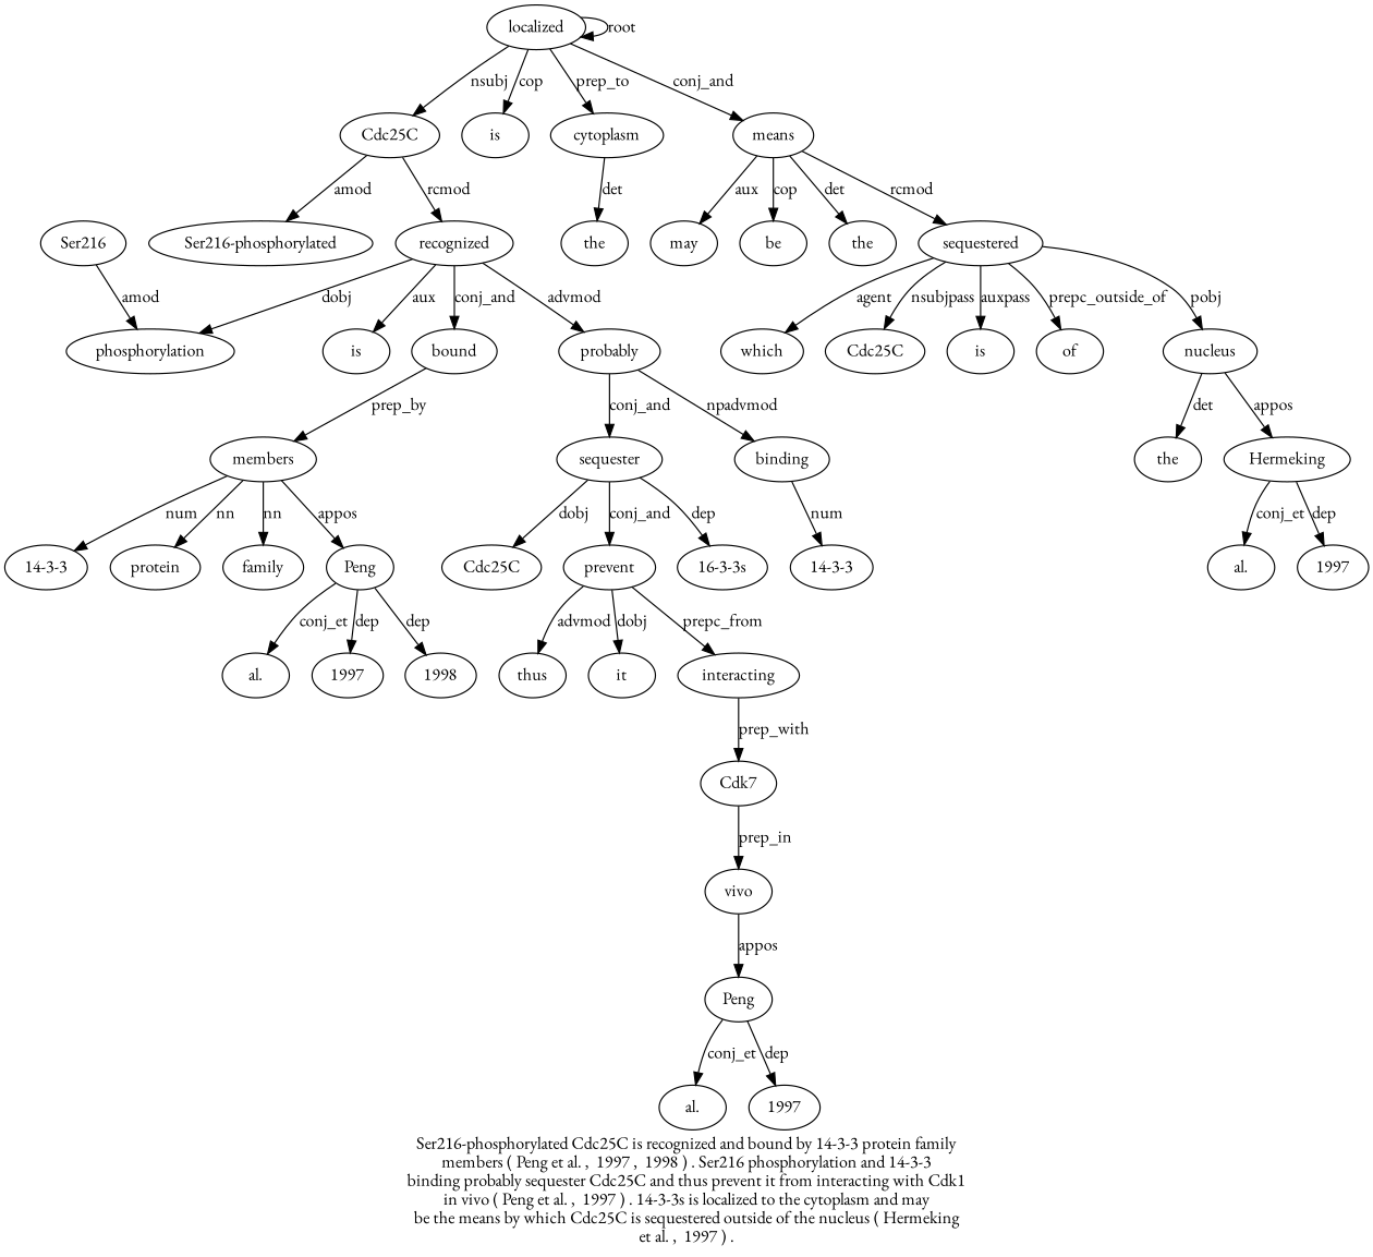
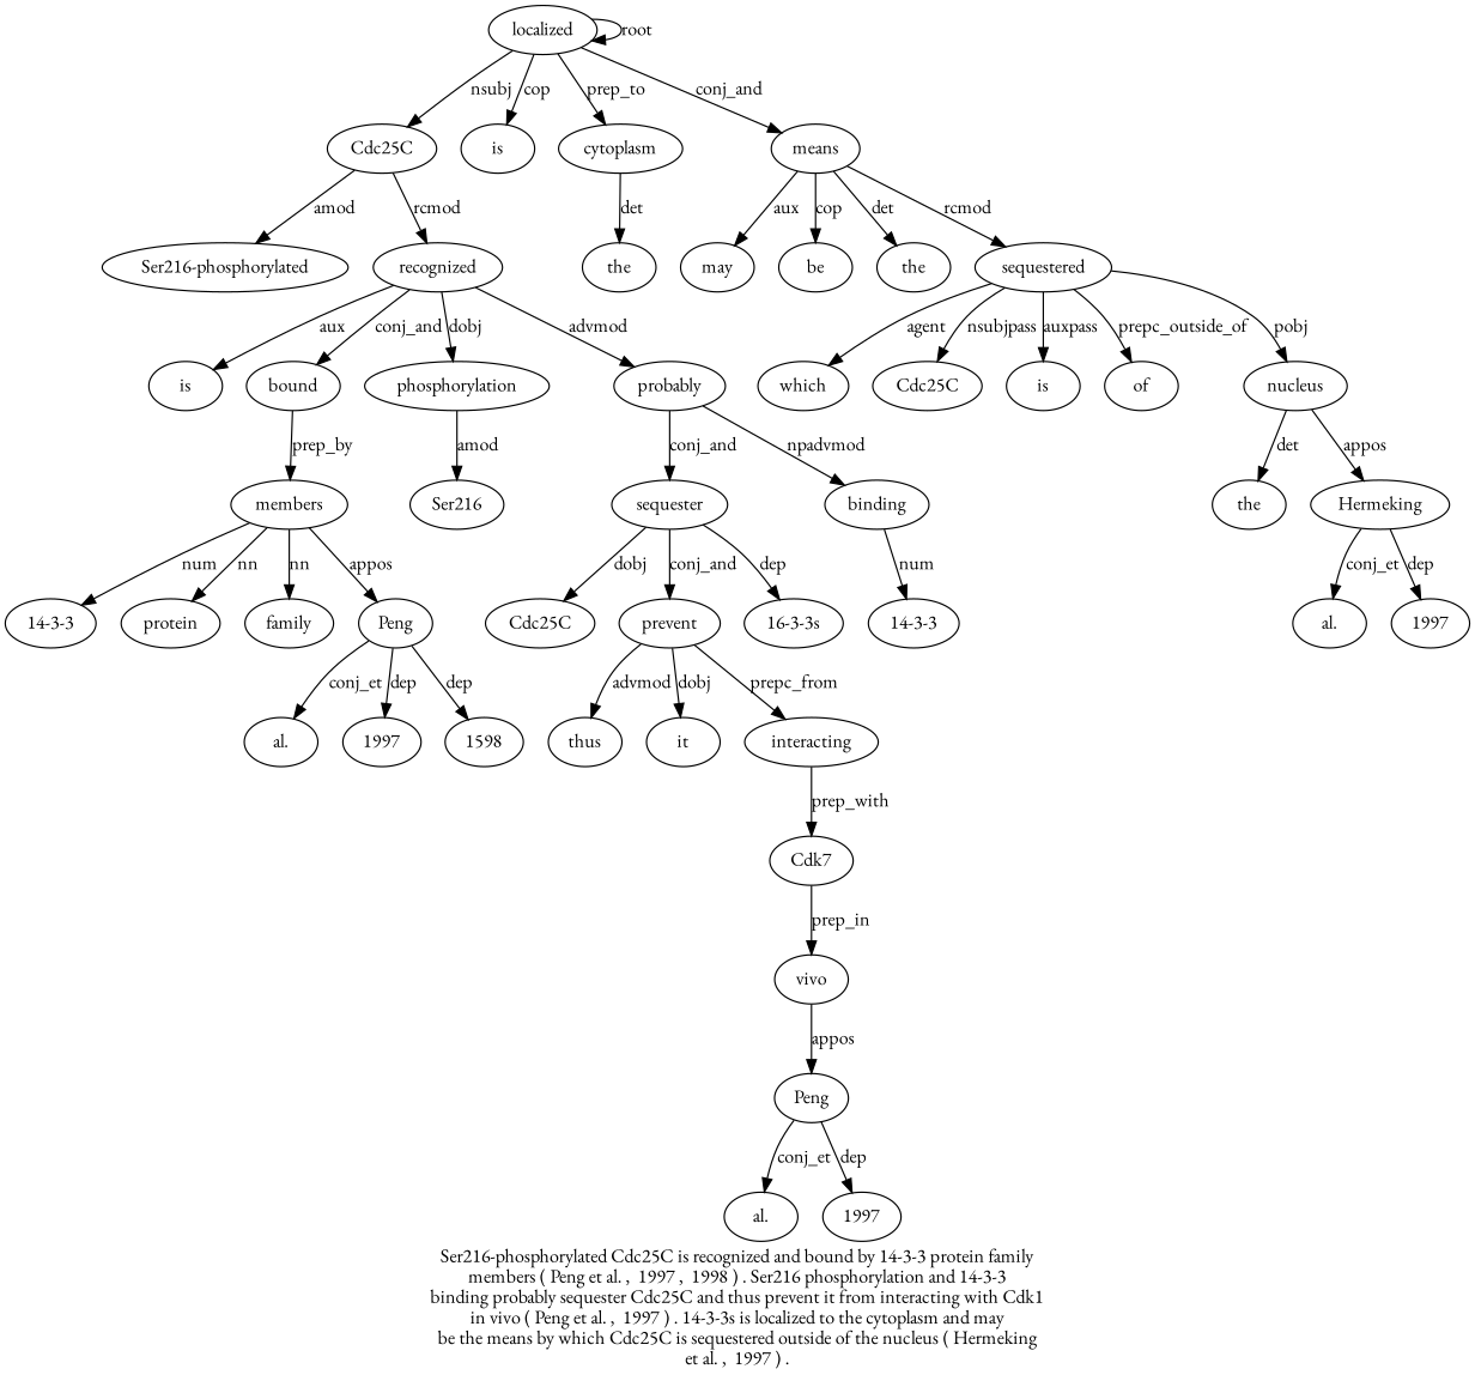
  digraph {
    fontname="EB Garamond"
    label="Ser216-phosphorylated Cdc25C is recognized and bound by 14-3-3 protein family\nmembers ( Peng et al. ,  1997 ,  1998 ) . Ser216 phosphorylation and 14-3-3\nbinding probably sequester Cdc25C and thus prevent it from interacting with Cdk1\nin vivo ( Peng et al. ,  1997 ) . 14-3-3s is localized to the cytoplasm and may\nbe the means by which Cdc25C is sequestered outside of the nucleus ( Hermeking\net al. ,  1997 ) ."
    node [fillcolor=white fontname="EB Garamond" style=filled]
    edge [fontname="EB Garamond"]
    n1 [label=Cdc25C]
    n2 [label="Ser216-phosphorylated"]
    n3 [label=recognized]
    n4 [label=is]
    n5 [label=bound]
    n6 [label=phosphorylation]
    n7 [label=probably]
    n8 [label=localized]
    n9 [label=is]
    n10 [label=cytoplasm]
    n11 [label=means]
    n12 [label=the]
    n13 [label=may]
    n14 [label=be]
    n15 [label=the]
    n16 [label=sequestered]
    n17 [label=members]
    n18 [label=Ser216]
    n19 [label=sequester]
    n20 [label=binding]
    n21 [label=Cdc25C]
    n22 [label=prevent]
    n23 [label="16-3-3s"]
    n24 [label="14-3-3"]
    n25 [label=protein]
    n26 [label=family]
    n27 [label=Peng]
    n28 [label="al."]
    n29 [label=1997]
-   n30 [label=1998]
+   n30 [label=1598]
    n31 [label="14-3-3"]
    n32 [label=thus]
    n33 [label=it]
    n34 [label=interacting]
    n35 [label=Cdk7]
    n36 [label=vivo]
    n37 [label=Peng]
    n38 [label="al."]
    n39 [label=1997]
    n40 [label=which]
    n41 [label=Cdc25C]
    n42 [label=is]
    n43 [label=of]
    n44 [label=nucleus]
    n45 [label=the]
    n46 [label=Hermeking]
    n47 [label="al."]
    n48 [label=1997]
    n1 -> n2 [label=amod]
    n1 -> n3 [label=rcmod]
    n3 -> n4 [label=aux]
    n3 -> n5 [label=conj_and]
    n3 -> n6 [label=dobj]
    n3 -> n7 [label=advmod]
    n5 -> n17 [label=prep_by]
-   n18 -> n6 [label=amod]
+   n6 -> n18 [label=amod]
    n7 -> n19 [label=conj_and]
    n7 -> n20 [label=npadvmod]
    n8 -> n1 [label=nsubj]
    n8 -> n8 [label=root]
    n8 -> n9 [label=cop]
    n8 -> n10 [label=prep_to]
    n8 -> n11 [label=conj_and]
    n10 -> n12 [label=det]
    n11 -> n13 [label=aux]
    n11 -> n14 [label=cop]
    n11 -> n15 [label=det]
    n11 -> n16 [label=rcmod]
    n16 -> n40 [label=agent]
    n16 -> n41 [label=nsubjpass]
    n16 -> n42 [label=auxpass]
    n16 -> n43 [label=prepc_outside_of]
    n16 -> n44 [label=pobj]
    n17 -> n24 [label=num]
    n17 -> n25 [label=nn]
    n17 -> n26 [label=nn]
    n17 -> n27 [label=appos]
    n19 -> n21 [label=dobj]
    n19 -> n22 [label=conj_and]
    n19 -> n23 [label=dep]
    n20 -> n31 [label=num]
    n22 -> n32 [label=advmod]
    n22 -> n33 [label=dobj]
    n22 -> n34 [label=prepc_from]
    n27 -> n28 [label=conj_et]
    n27 -> n29 [label=dep]
    n27 -> n30 [label=dep]
    n34 -> n35 [label=prep_with]
    n35 -> n36 [label=prep_in]
    n36 -> n37 [label=appos]
    n37 -> n38 [label=conj_et]
    n37 -> n39 [label=dep]
    n44 -> n45 [label=det]
    n44 -> n46 [label=appos]
    n46 -> n47 [label=conj_et]
    n46 -> n48 [label=dep]
  }
